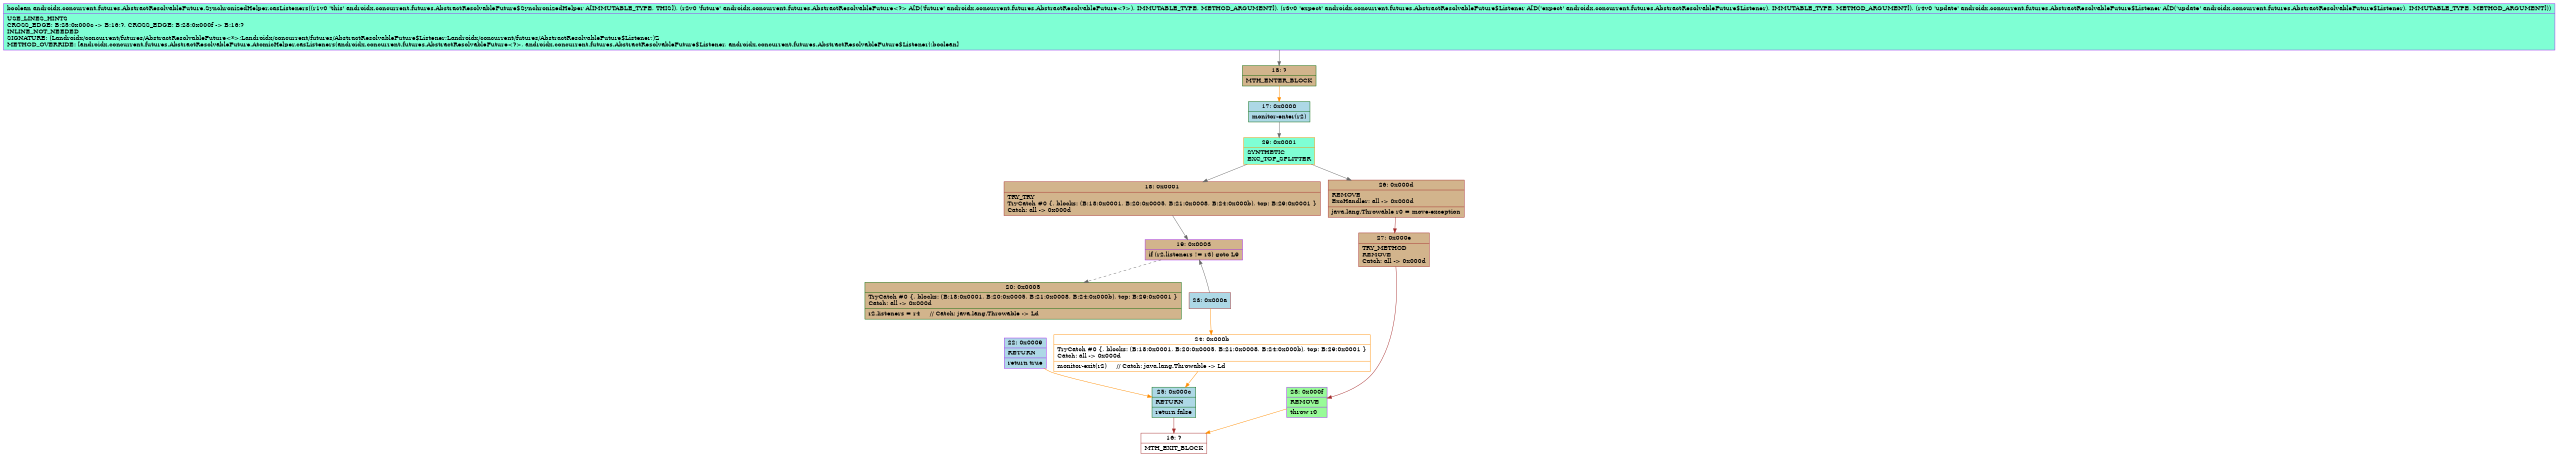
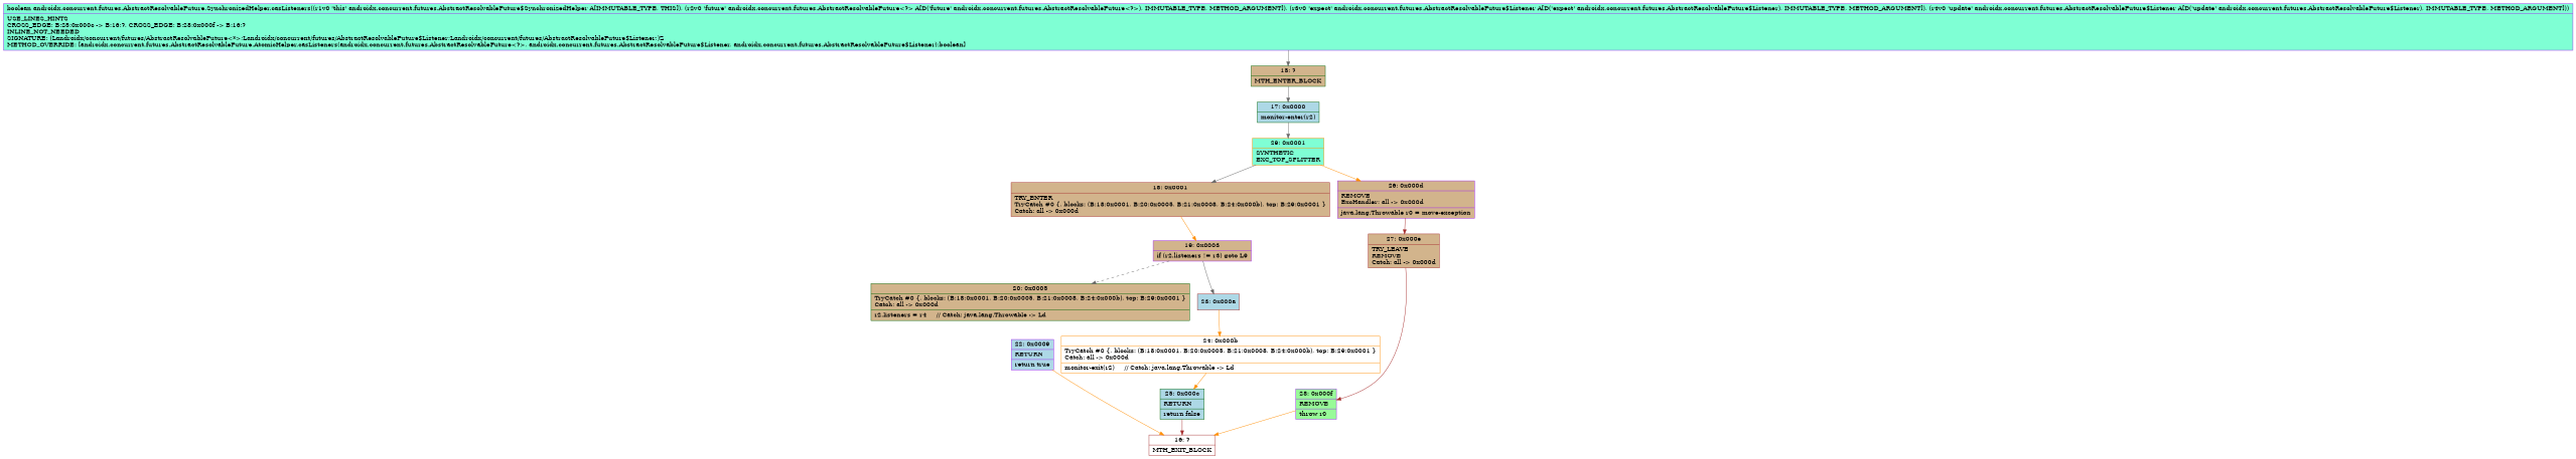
  digraph {
    node [color=brown fillcolor=tan shape=record style=filled]
    edge [color=gray40]
    n1 [color=darkgreen label="{15\:\ ?|MTH_ENTER_BLOCK\l}"]
    n2 [color=darkgreen fillcolor=lightblue label="{17\:\ 0x0000|monitor\-enter(r2)\l}"]
    n3 [color=darkorange fillcolor=aquamarine label="{29\:\ 0x0001|SYNTHETIC\lEXC_TOP_SPLITTER\l}"]
-   n4 [label="{18\:\ 0x0001|TRY_TRY\lTryCatch #0 \{, blocks: (B:18:0x0001, B:20:0x0005, B:21:0x0008, B:24:0x000b), top: B:29:0x0001 \}\lCatch: all \-\> 0x000d\l}"]
-   n5 [label="{26\:\ 0x000d|REMOVE\lExcHandler: all \-\> 0x000d\l|java.lang.Throwable r0 = move\-exception\l}"]
+   n4 [label="{18\:\ 0x0001|TRY_ENTER\lTryCatch #0 \{, blocks: (B:18:0x0001, B:20:0x0005, B:21:0x0008, B:24:0x000b), top: B:29:0x0001 \}\lCatch: all \-\> 0x000d\l}"]
+   n5 [color=purple label="{26\:\ 0x000d|REMOVE\lExcHandler: all \-\> 0x000d\l|java.lang.Throwable r0 = move\-exception\l}"]
    n6 [color=purple label="{19\:\ 0x0003|if (r2.listeners != r3) goto L9\l}"]
-   n7 [label="{27\:\ 0x000e|TRY_METHOD\lREMOVE\lCatch: all \-\> 0x000d\l}"]
+   n7 [label="{27\:\ 0x000e|TRY_LEAVE\lREMOVE\lCatch: all \-\> 0x000d\l}"]
    n8 [color=darkgreen label="{20\:\ 0x0005|TryCatch #0 \{, blocks: (B:18:0x0001, B:20:0x0005, B:21:0x0008, B:24:0x000b), top: B:29:0x0001 \}\lCatch: all \-\> 0x000d\l|r2.listeners = r4     \/\/ Catch: java.lang.Throwable \-\> Ld\l}"]
    n9 [fillcolor=lightblue label="{23\:\ 0x000a}"]
    n10 [color=darkorange fillcolor=white label="{24\:\ 0x000b|TryCatch #0 \{, blocks: (B:18:0x0001, B:20:0x0005, B:21:0x0008, B:24:0x000b), top: B:29:0x0001 \}\lCatch: all \-\> 0x000d\l|monitor\-exit(r2)     \/\/ Catch: java.lang.Throwable \-\> Ld\l}"]
    n11 [color=purple fillcolor=lightblue label="{22\:\ 0x0009|RETURN\l|return true\l}"]
    n12 [fillcolor=white label="{16\:\ ?|MTH_EXIT_BLOCK\l}"]
    n13 [color=darkgreen fillcolor=lightblue label="{25\:\ 0x000c|RETURN\l|return false\l}"]
    n14 [color=purple fillcolor=palegreen label="{28\:\ 0x000f|REMOVE\l|throw r0\l}"]
    n15 [color=purple fillcolor=aquamarine label="{boolean androidx.concurrent.futures.AbstractResolvableFuture.SynchronizedHelper.casListeners((r1v0 'this' androidx.concurrent.futures.AbstractResolvableFuture$SynchronizedHelper A[IMMUTABLE_TYPE, THIS]), (r2v0 'future' androidx.concurrent.futures.AbstractResolvableFuture\<?\> A[D('future' androidx.concurrent.futures.AbstractResolvableFuture\<?\>), IMMUTABLE_TYPE, METHOD_ARGUMENT]), (r3v0 'expect' androidx.concurrent.futures.AbstractResolvableFuture$Listener A[D('expect' androidx.concurrent.futures.AbstractResolvableFuture$Listener), IMMUTABLE_TYPE, METHOD_ARGUMENT]), (r4v0 'update' androidx.concurrent.futures.AbstractResolvableFuture$Listener A[D('update' androidx.concurrent.futures.AbstractResolvableFuture$Listener), IMMUTABLE_TYPE, METHOD_ARGUMENT]))  | USE_LINES_HINTS\lCROSS_EDGE: B:25:0x000c \-\> B:16:?, CROSS_EDGE: B:28:0x000f \-\> B:16:?\lINLINE_NOT_NEEDED\lSIGNATURE: (Landroidx\/concurrent\/futures\/AbstractResolvableFuture\<*\>;Landroidx\/concurrent\/futures\/AbstractResolvableFuture$Listener;Landroidx\/concurrent\/futures\/AbstractResolvableFuture$Listener;)Z\lMETHOD_OVERRIDE: [androidx.concurrent.futures.AbstractResolvableFuture.AtomicHelper.casListeners(androidx.concurrent.futures.AbstractResolvableFuture\<?\>, androidx.concurrent.futures.AbstractResolvableFuture$Listener, androidx.concurrent.futures.AbstractResolvableFuture$Listener):boolean]\l}"]
-   n1 -> n2 [color=darkorange]
+   n1 -> n2
    n2 -> n3
    n3 -> n4
-   n3 -> n5
-   n4 -> n6
+   n3 -> n5 [color=darkorange]
+   n4 -> n6 [color=darkorange]
    n5 -> n7 [color=brown]
    n6 -> n8 [style=dashed]
-   n9 -> n6
+   n6 -> n9
    n7 -> n14 [color=brown]
    n9 -> n10 [color=darkorange]
    n10 -> n13 [color=darkorange]
-   n11 -> n13 [color=darkorange]
+   n11 -> n12 [color=darkorange]
    n13 -> n12 [color=brown]
    n14 -> n12 [color=darkorange]
    n15 -> n1
  }
